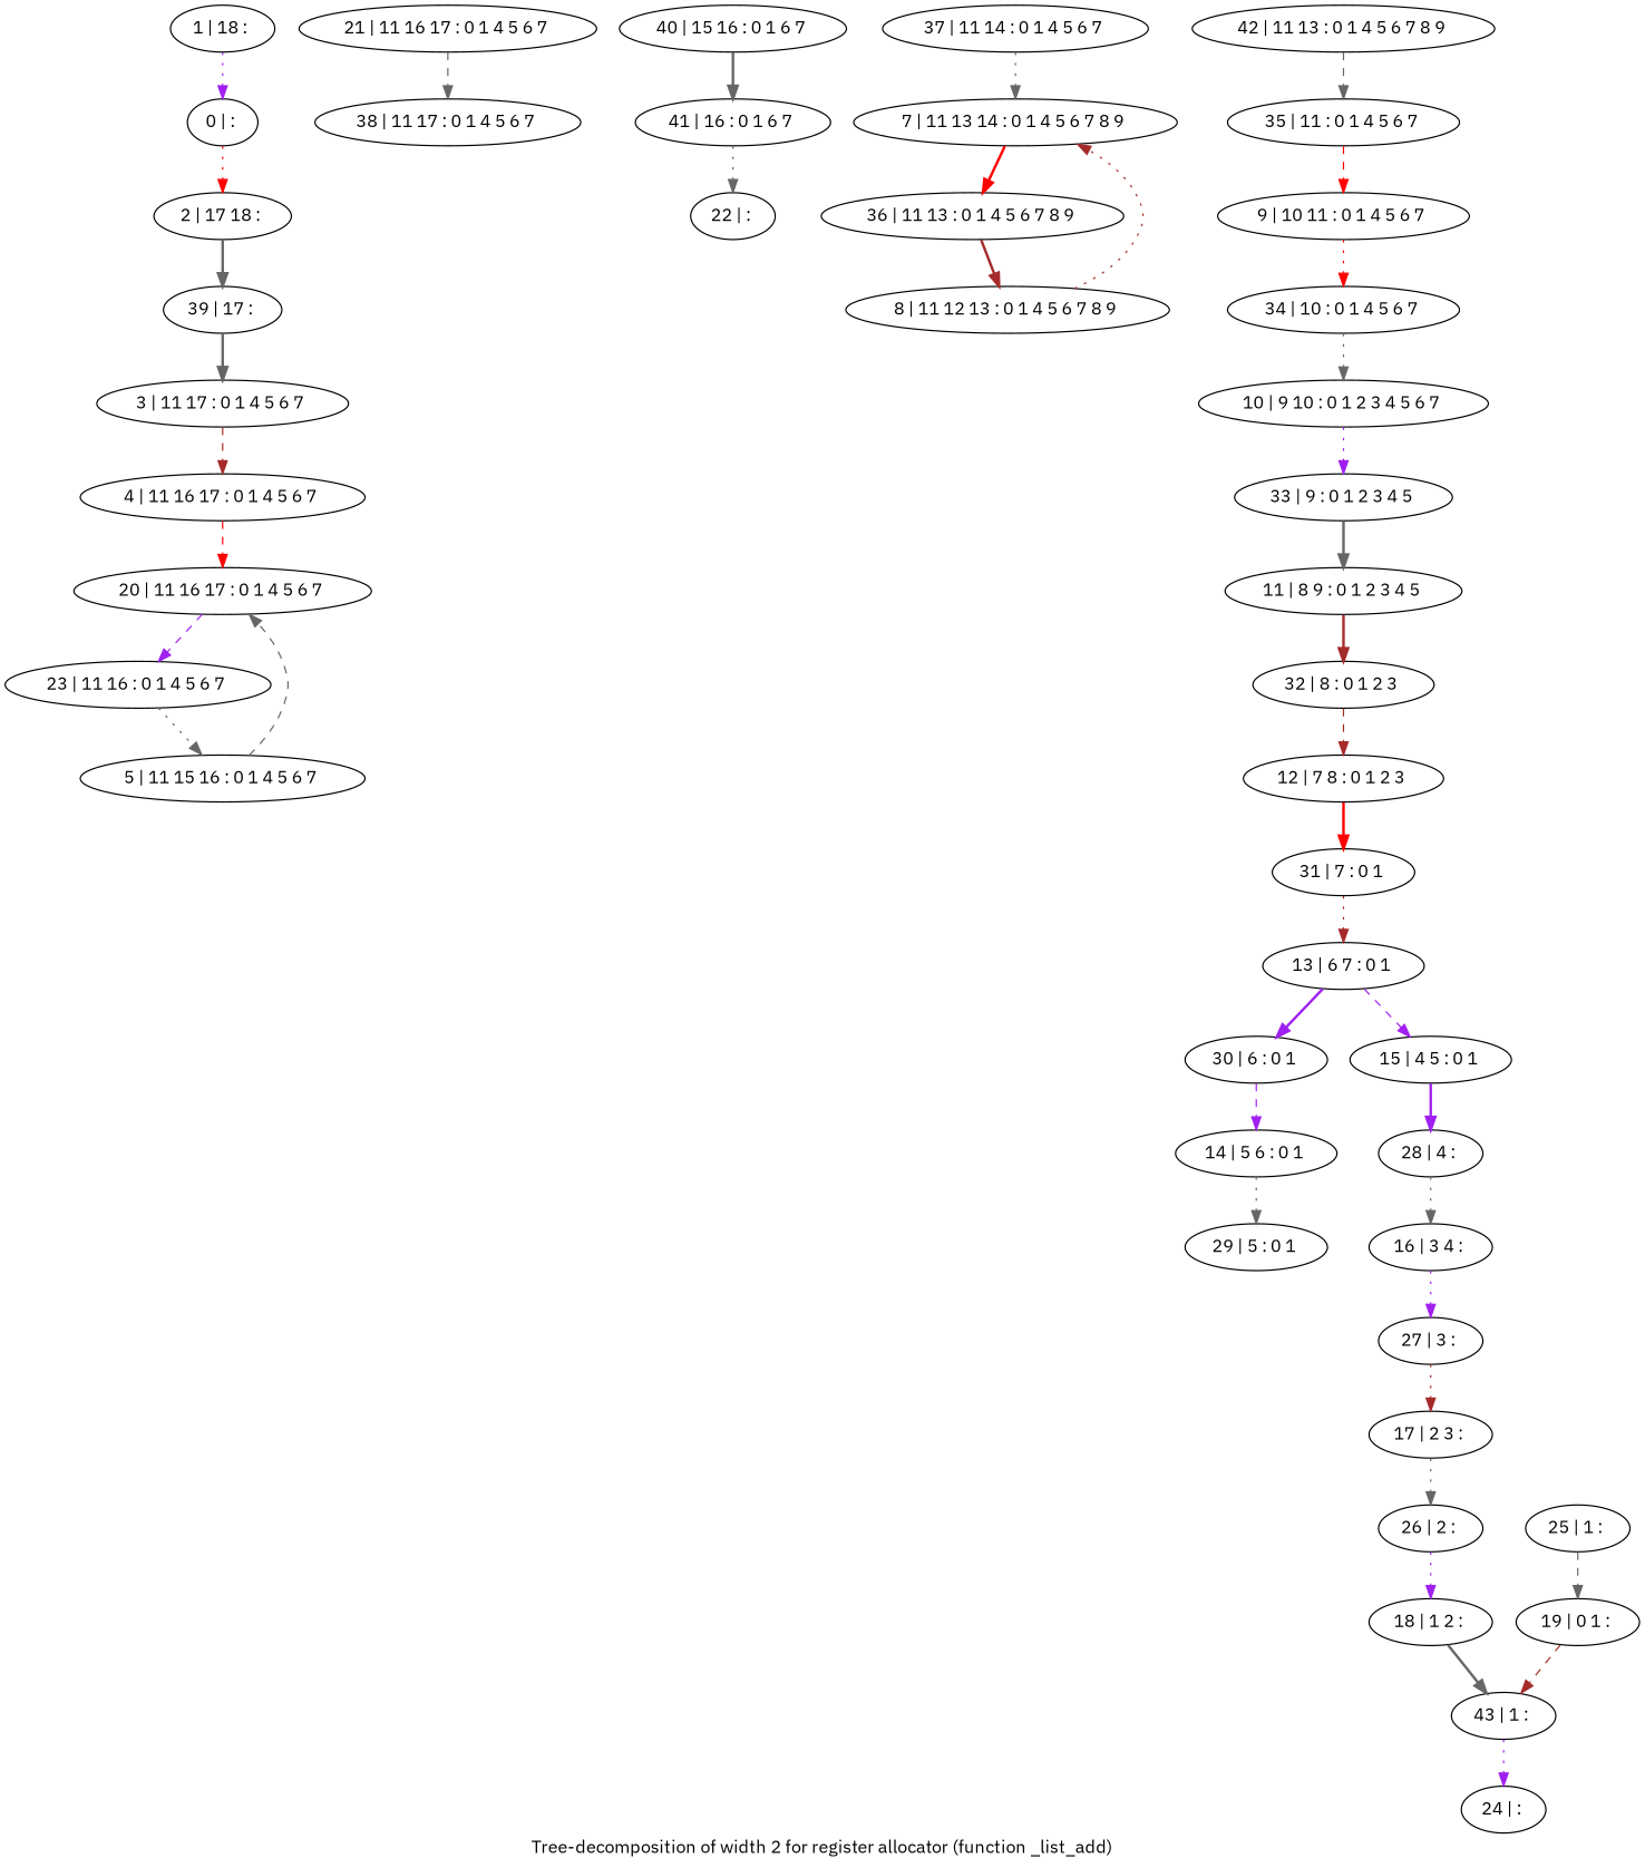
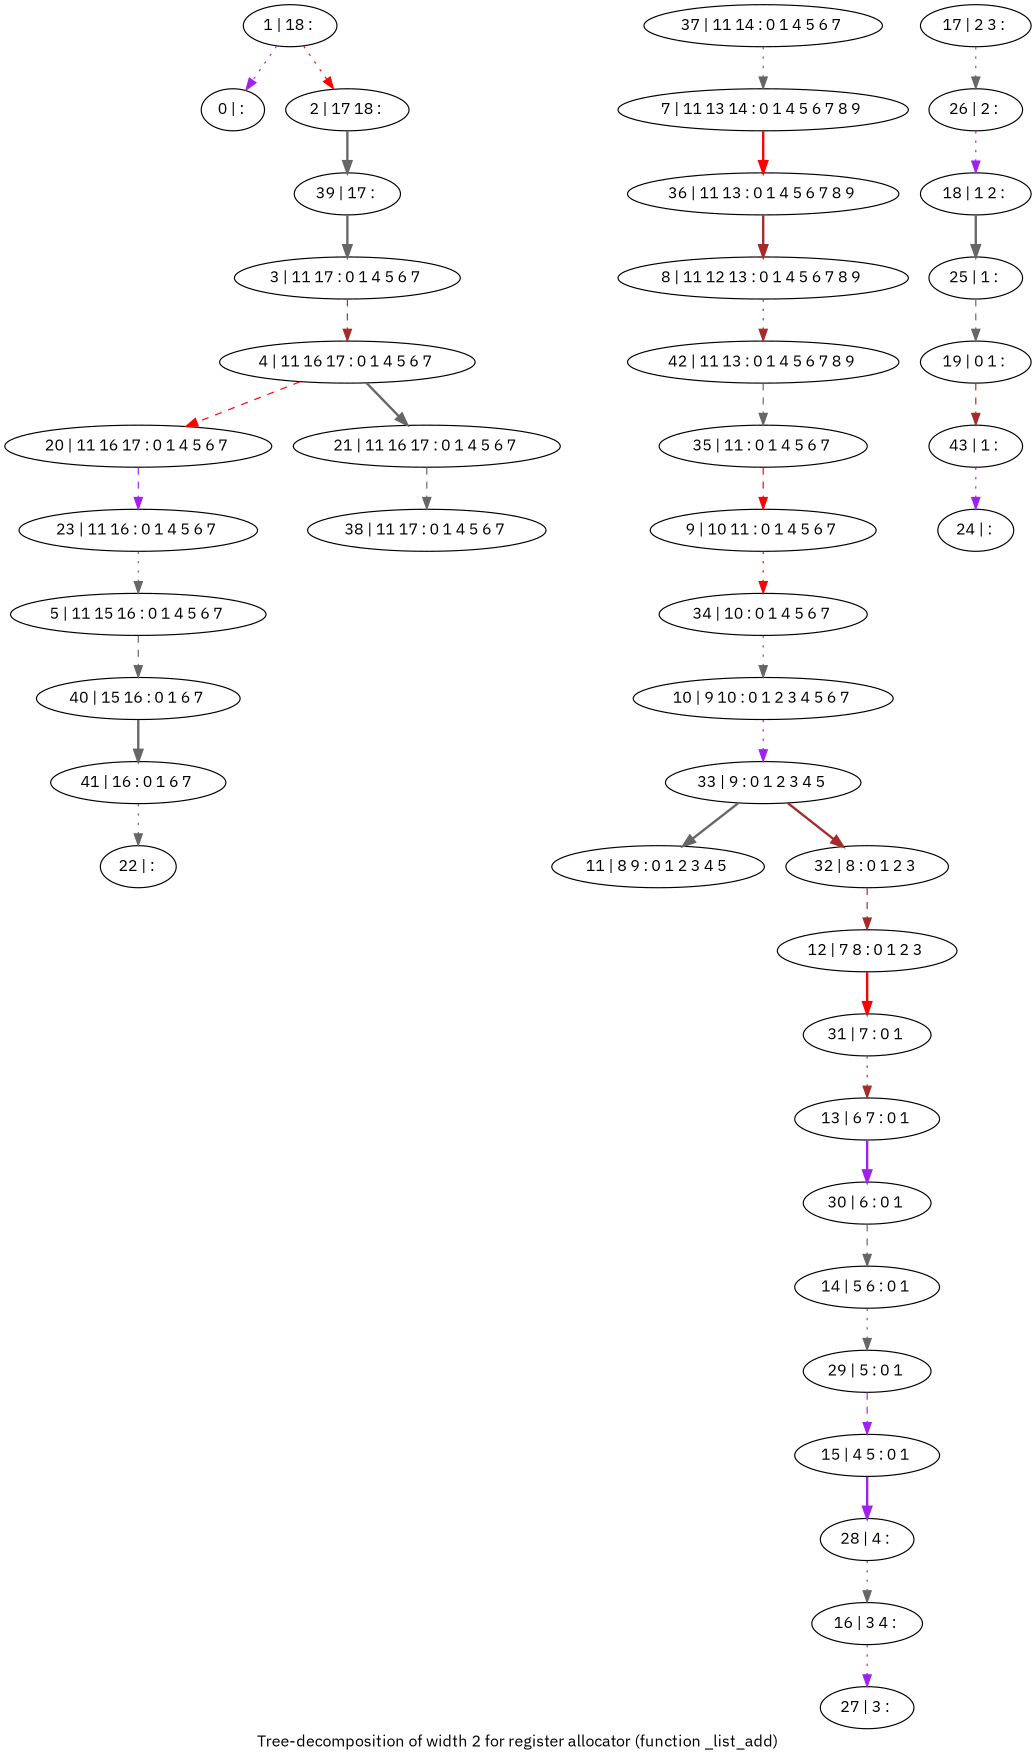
  digraph {
    fontname="IBM Plex Sans"
    label="Tree-decomposition of width 2 for register allocator (function _list_add)"
    node [fontname="IBM Plex Sans"]
    edge [color=gray40 fontname="IBM Plex Sans" style=dotted]
    n1 [label="0 | : "]
    n2 [label="1 | 18 : "]
    n3 [label="2 | 17 18 : "]
    n4 [label="39 | 17 : "]
    n5 [label="3 | 11 17 : 0 1 4 5 6 7 "]
    n6 [label="4 | 11 16 17 : 0 1 4 5 6 7 "]
    n7 [label="20 | 11 16 17 : 0 1 4 5 6 7 "]
    n8 [label="21 | 11 16 17 : 0 1 4 5 6 7 "]
    n9 [label="23 | 11 16 : 0 1 4 5 6 7 "]
    n10 [label="38 | 11 17 : 0 1 4 5 6 7 "]
    n11 [label="5 | 11 15 16 : 0 1 4 5 6 7 "]
    n12 [label="40 | 15 16 : 0 1 6 7 "]
    n13 [label="41 | 16 : 0 1 6 7 "]
    n14 [label="37 | 11 14 : 0 1 4 5 6 7 "]
    n15 [label="7 | 11 13 14 : 0 1 4 5 6 7 8 9 "]
    n16 [label="36 | 11 13 : 0 1 4 5 6 7 8 9 "]
    n17 [label="8 | 11 12 13 : 0 1 4 5 6 7 8 9 "]
    n18 [label="42 | 11 13 : 0 1 4 5 6 7 8 9 "]
    n19 [label="35 | 11 : 0 1 4 5 6 7 "]
    n20 [label="9 | 10 11 : 0 1 4 5 6 7 "]
    n21 [label="34 | 10 : 0 1 4 5 6 7 "]
    n22 [label="10 | 9 10 : 0 1 2 3 4 5 6 7 "]
    n23 [label="33 | 9 : 0 1 2 3 4 5 "]
    n24 [label="11 | 8 9 : 0 1 2 3 4 5 "]
    n25 [label="32 | 8 : 0 1 2 3 "]
    n26 [label="12 | 7 8 : 0 1 2 3 "]
    n27 [label="31 | 7 : 0 1 "]
    n28 [label="13 | 6 7 : 0 1 "]
    n29 [label="30 | 6 : 0 1 "]
    n30 [label="14 | 5 6 : 0 1 "]
    n31 [label="29 | 5 : 0 1 "]
    n32 [label="15 | 4 5 : 0 1 "]
    n33 [label="28 | 4 : "]
    n34 [label="16 | 3 4 : "]
    n35 [label="27 | 3 : "]
    n36 [label="17 | 2 3 : "]
    n37 [label="26 | 2 : "]
    n38 [label="18 | 1 2 : "]
    n39 [label="25 | 1 : "]
    n40 [label="19 | 0 1 : "]
    n41 [label="43 | 1 : "]
    n42 [label="24 | : "]
    n43 [label="22 | : "]
    n2 -> n1 [color=purple]
-   n1 -> n3 [color=red]
+   n2 -> n3 [color=red]
    n3 -> n4 [style=bold]
    n4 -> n5 [style=bold]
    n5 -> n6 [color=brown style=dashed]
    n6 -> n7 [color=red style=dashed]
+   n6 -> n8 [style=bold]
    n7 -> n9 [color=purple style=dashed]
    n8 -> n10 [style=dashed]
    n9 -> n11
-   n11 -> n7 [style=dashed]
+   n11 -> n12 [style=dashed]
    n12 -> n13 [style=bold]
    n13 -> n43
    n14 -> n15
    n15 -> n16 [color=red style=bold]
    n16 -> n17 [color=brown style=bold]
-   n17 -> n15 [color=brown]
+   n17 -> n18 [color=brown]
    n18 -> n19 [style=dashed]
    n19 -> n20 [color=red style=dashed]
    n20 -> n21 [color=red]
    n21 -> n22
    n22 -> n23 [color=purple]
    n23 -> n24 [style=bold]
-   n24 -> n25 [color=brown style=bold]
+   n23 -> n25 [color=brown style=bold]
    n25 -> n26 [color=brown style=dashed]
    n26 -> n27 [color=red style=bold]
    n27 -> n28 [color=brown]
    n28 -> n29 [color=purple style=bold]
-   n29 -> n30 [color=purple style=dashed]
+   n29 -> n30 [style=dashed]
    n30 -> n31
-   n28 -> n32 [color=purple style=dashed]
+   n31 -> n32 [color=purple style=dashed]
    n32 -> n33 [color=purple style=bold]
    n33 -> n34
    n34 -> n35 [color=purple]
-   n35 -> n36 [color=brown]
    n36 -> n37
    n37 -> n38 [color=purple]
-   n38 -> n41 [style=bold]
+   n38 -> n39 [style=bold]
    n39 -> n40 [style=dashed]
    n40 -> n41 [color=brown style=dashed]
    n41 -> n42 [color=purple]
  }
